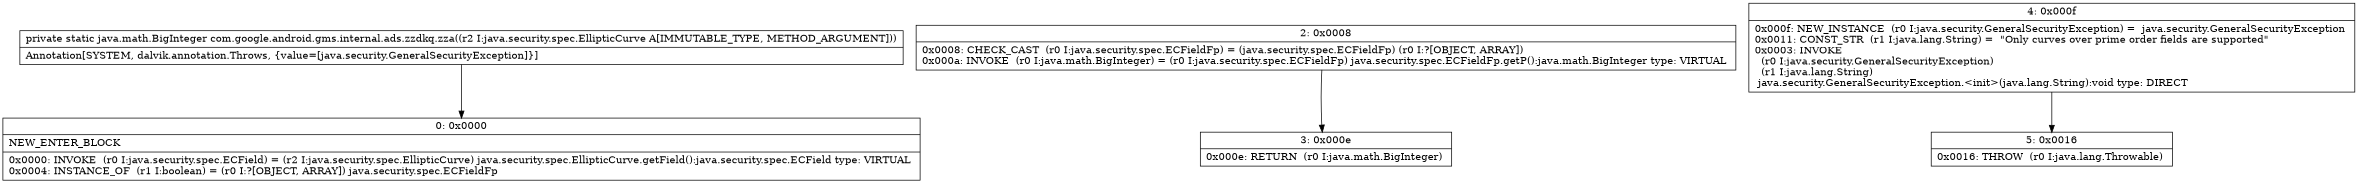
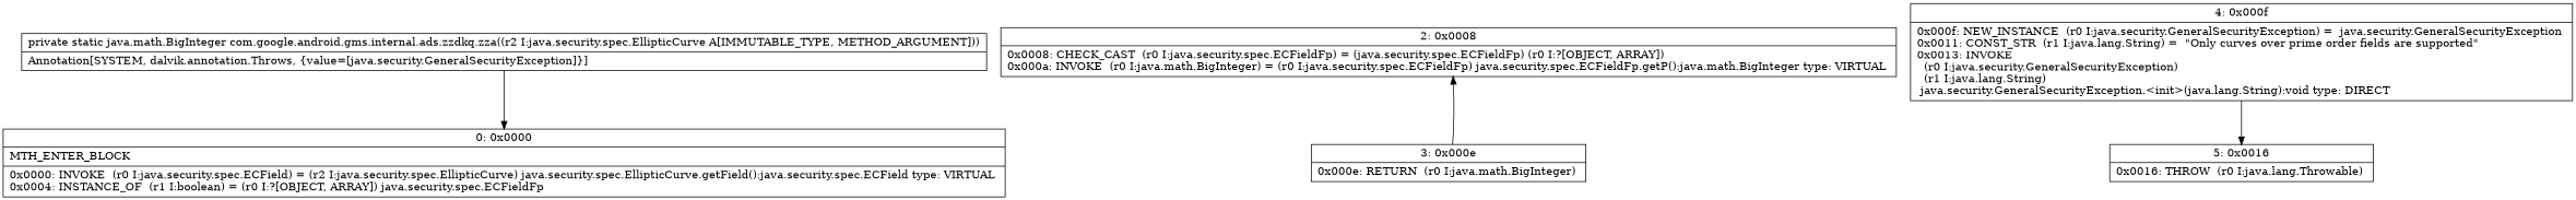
  digraph {
    node [shape=record]
-   n1 [label="{0\:\ 0x0000|NEW_ENTER_BLOCK\l|0x0000: INVOKE  (r0 I:java.security.spec.ECField) = (r2 I:java.security.spec.EllipticCurve) java.security.spec.EllipticCurve.getField():java.security.spec.ECField type: VIRTUAL \l0x0004: INSTANCE_OF  (r1 I:boolean) = (r0 I:?[OBJECT, ARRAY]) java.security.spec.ECFieldFp \l}"]
+   n1 [label="{0\:\ 0x0000|MTH_ENTER_BLOCK\l|0x0000: INVOKE  (r0 I:java.security.spec.ECField) = (r2 I:java.security.spec.EllipticCurve) java.security.spec.EllipticCurve.getField():java.security.spec.ECField type: VIRTUAL \l0x0004: INSTANCE_OF  (r1 I:boolean) = (r0 I:?[OBJECT, ARRAY]) java.security.spec.ECFieldFp \l}"]
    n2 [label="{2\:\ 0x0008|0x0008: CHECK_CAST  (r0 I:java.security.spec.ECFieldFp) = (java.security.spec.ECFieldFp) (r0 I:?[OBJECT, ARRAY]) \l0x000a: INVOKE  (r0 I:java.math.BigInteger) = (r0 I:java.security.spec.ECFieldFp) java.security.spec.ECFieldFp.getP():java.math.BigInteger type: VIRTUAL \l}"]
    n3 [label="{3\:\ 0x000e|0x000e: RETURN  (r0 I:java.math.BigInteger) \l}"]
-   n4 [label="{4\:\ 0x000f|0x000f: NEW_INSTANCE  (r0 I:java.security.GeneralSecurityException) =  java.security.GeneralSecurityException \l0x0011: CONST_STR  (r1 I:java.lang.String) =  \"Only curves over prime order fields are supported\" \l0x0003: INVOKE  \l  (r0 I:java.security.GeneralSecurityException)\l  (r1 I:java.lang.String)\l java.security.GeneralSecurityException.\<init\>(java.lang.String):void type: DIRECT \l}"]
+   n4 [label="{4\:\ 0x000f|0x000f: NEW_INSTANCE  (r0 I:java.security.GeneralSecurityException) =  java.security.GeneralSecurityException \l0x0011: CONST_STR  (r1 I:java.lang.String) =  \"Only curves over prime order fields are supported\" \l0x0013: INVOKE  \l  (r0 I:java.security.GeneralSecurityException)\l  (r1 I:java.lang.String)\l java.security.GeneralSecurityException.\<init\>(java.lang.String):void type: DIRECT \l}"]
    n5 [label="{5\:\ 0x0016|0x0016: THROW  (r0 I:java.lang.Throwable) \l}"]
    n6 [label="{private static java.math.BigInteger com.google.android.gms.internal.ads.zzdkq.zza((r2 I:java.security.spec.EllipticCurve A[IMMUTABLE_TYPE, METHOD_ARGUMENT]))  | Annotation[SYSTEM, dalvik.annotation.Throws, \{value=[java.security.GeneralSecurityException]\}]\l}"]
-   n2 -> n3
+   n3 -> n2
    n4 -> n5
    n6 -> n1
  }
